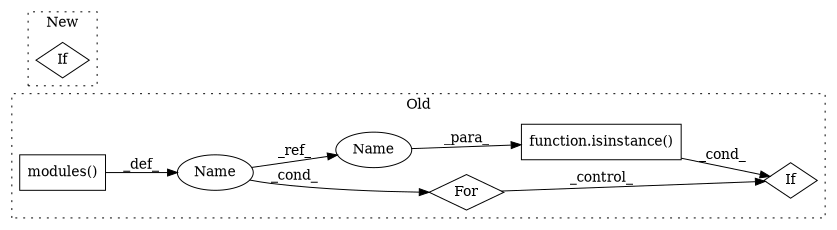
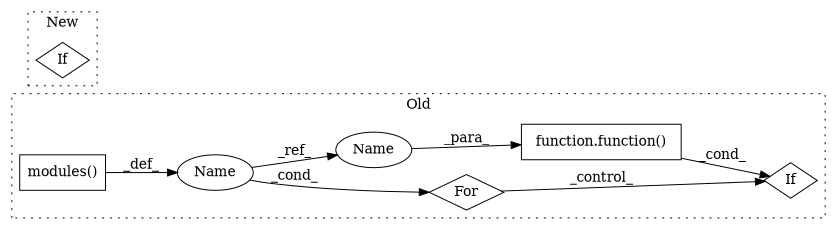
  digraph {
    rankdir=LR
    node [a=75 l=1 shape=diamond]
    n1 [l=17 label="modules()" s=3198 shape=box]
    n2 [a=96 l="3,22" label=If s="3233,3260"]
    n3 [a=87 label=Name s=3193 shape=ellipse]
-   n4 [l="11,1" label="function.isinstance()" s="3236,3259" shape=box]
+   n4 [l="11,1" label="function.function()" s="3236,3259" shape=box]
    n5 [a=107 l="4,18" label=For s="3189,3215"]
    n6 [a=87 label=Name s=3247 shape=ellipse]
    n7 [a=96 l="3,14" label=If s="1538,1563"]
    subgraph cluster_1 {
      label=Old
      style=dotted
      n1
      n2
      n3
      n4
      n5
      n6
    }
    subgraph cluster_2 {
      label=New
      style=dotted
      n7
    }
    n1 -> n3 [label=_def_]
    n3 -> n5 [label=_cond_]
    n3 -> n6 [label=_ref_]
    n4 -> n2 [label=_cond_]
    n5 -> n2 [label=_control_]
    n6 -> n4 [label=_para_]
  }
